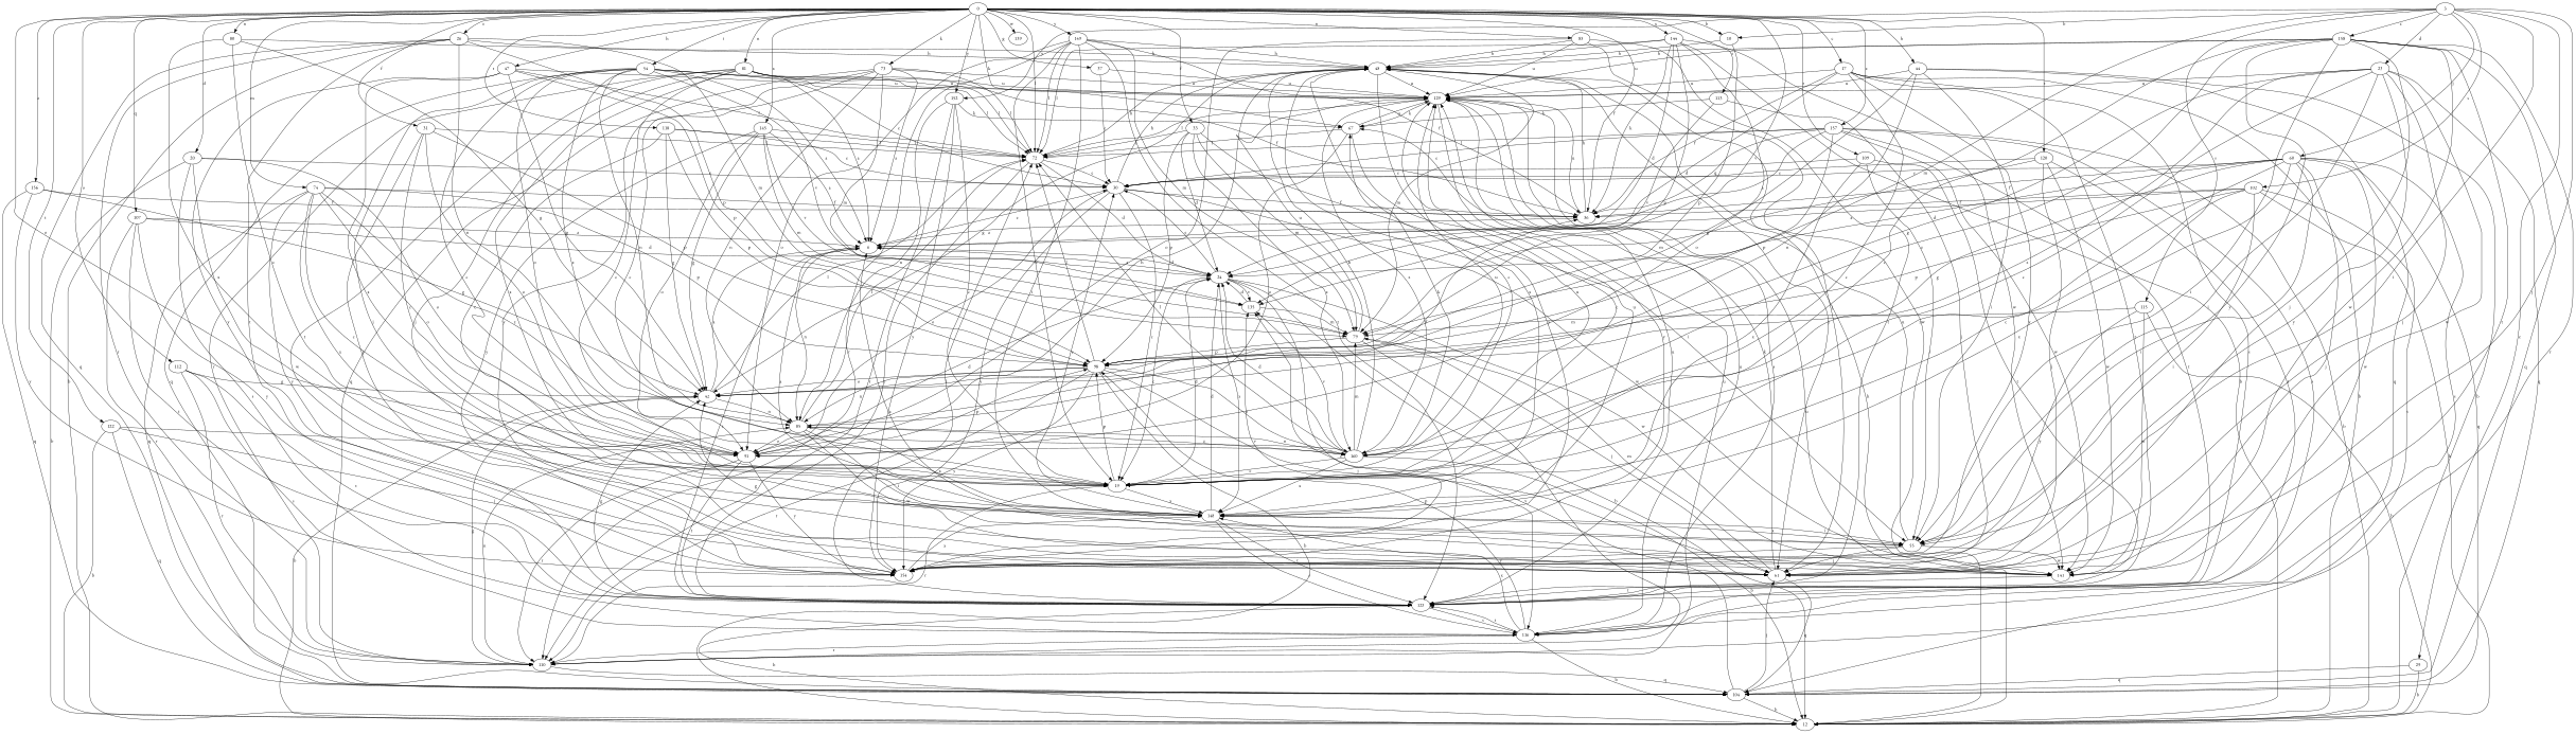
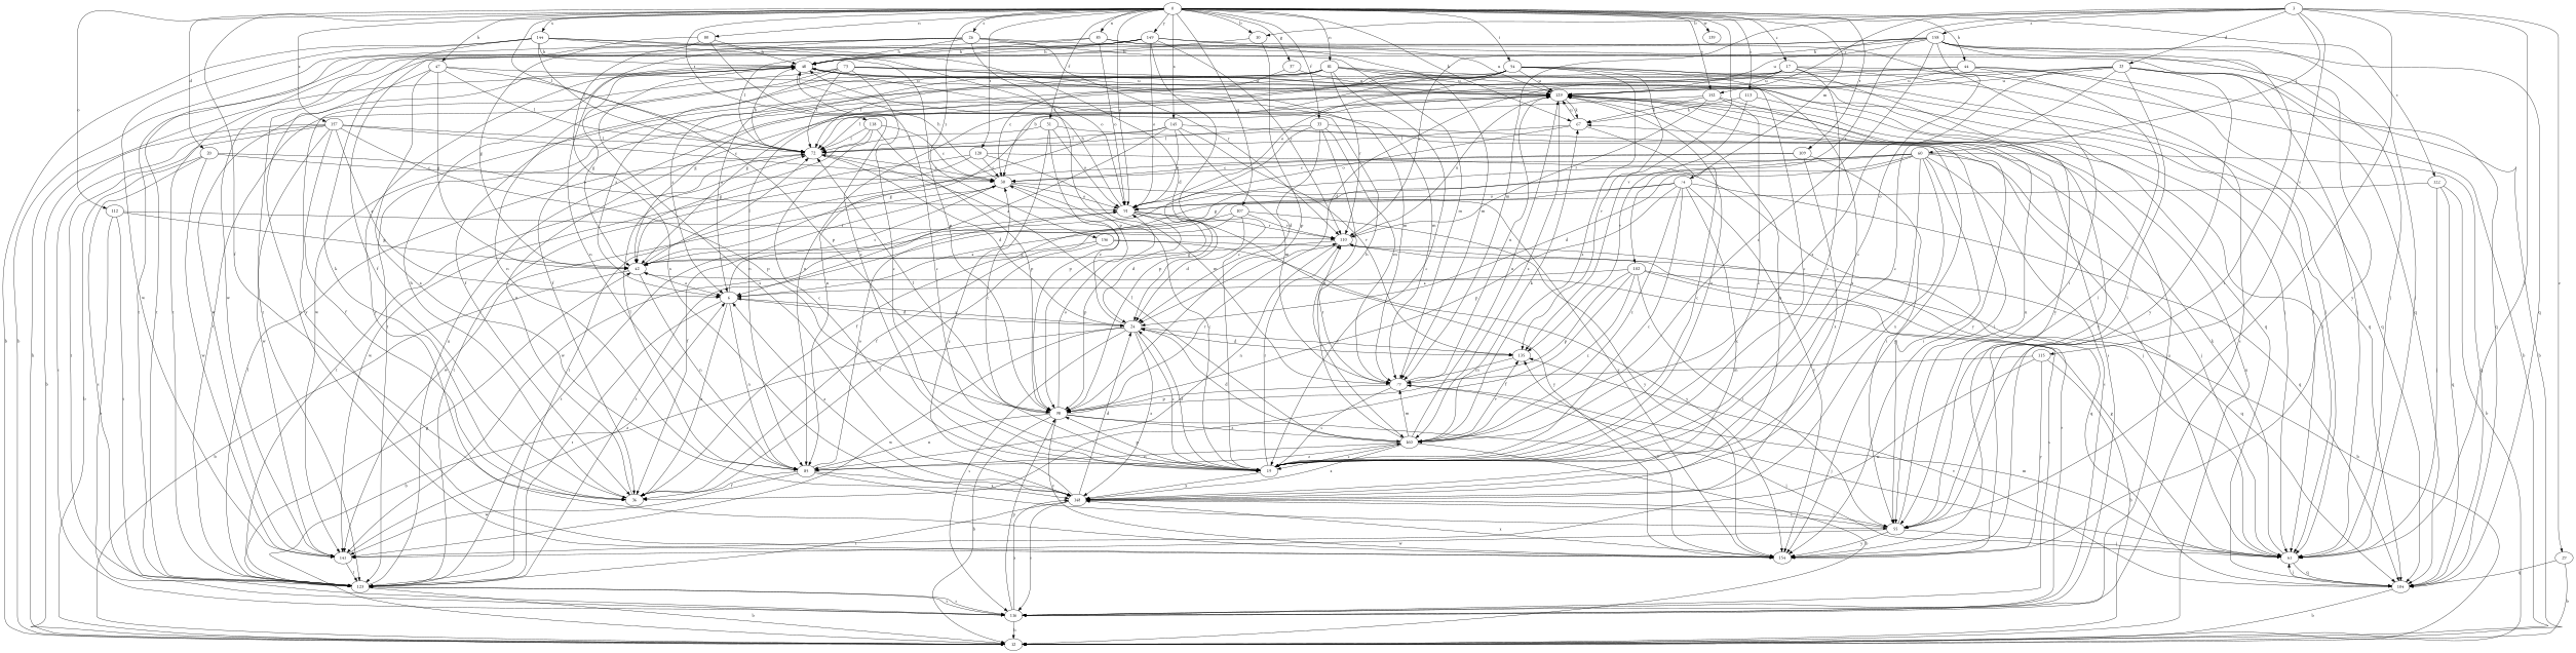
  strict digraph {
    fontname="EB Garamond"
    node [fontname="EB Garamond"]
    edge [fontname="EB Garamond"]
    0
    10
    17
    20
    26
    31
    33
    36
    37
    44
    47
    54
    n13 [label=73]
    67
    72
    74
    80
    81
    83
    91
    n21 [label=107]
    109
    112
    113
    118
    120
    122
    135
    139
    144
    145
    149
    152
    156
    157
    48
    98
    24
    123
    12
    129
    19
    116
    154
    30
    141
    79
    85
    110
    104
    61
    55
    160
    6
    42
    148
    3
    23
    29
    60
    102
    115
    158
    0 -> 10 [label=b]
    0 -> 17 [label=c]
    0 -> 20 [label=d]
    0 -> 26 [label=e]
    0 -> 31 [label=f]
    0 -> 33 [label=f]
    0 -> 36 [label=f]
    0 -> 37 [label=g]
    0 -> 44 [label=h]
    0 -> 47 [label=h]
    0 -> 54 [label=i]
-   0 -> n13 [label=k]
    0 -> 67 [label=k]
    0 -> 72 [label=l]
    0 -> 74 [label=m]
    0 -> 80 [label=n]
    0 -> 81 [label=n]
    0 -> 83 [label=n]
    0 -> 91 [label=o]
    0 -> n21 [label=q]
    0 -> 109 [label=r]
    0 -> 112 [label=o]
    0 -> 113 [label=s]
    0 -> 118 [label=t]
    0 -> 120 [label=t]
    0 -> 122 [label=t]
    0 -> 135 [label=v]
    0 -> 139 [label=w]
    0 -> 144 [label=x]
    0 -> 145 [label=x]
    0 -> 149 [label=y]
    0 -> 152 [label=y]
    0 -> 156 [label=z]
    0 -> 157 [label=z]
    10 -> 48 [label=h]
    10 -> 98 [label=p]
    17 -> 36 [label=f]
    17 -> 24 [label=d]
    17 -> 123 [label=t]
    17 -> 12 [label=b]
    17 -> 129 [label=u]
    17 -> 19 [label=c]
    17 -> 116 [label=s]
    17 -> 154 [label=y]
    20 -> 91 [label=o]
    20 -> 12 [label=b]
    20 -> 116 [label=s]
    20 -> 30 [label=e]
    20 -> 141 [label=w]
    26 -> 48 [label=h]
    26 -> 98 [label=p]
    26 -> 123 [label=t]
    26 -> 12 [label=b]
    26 -> 79 [label=m]
    26 -> 85 [label=n]
    26 -> 110 [label=r]
    26 -> 104 [label=q]
    31 -> 72 [label=l]
    31 -> 91 [label=o]
    31 -> 98 [label=p]
    31 -> 19 [label=c]
    31 -> 61 [label=j]
    33 -> 72 [label=l]
    33 -> 98 [label=p]
    33 -> 24 [label=d]
    33 -> 79 [label=m]
    33 -> 55 [label=i]
    33 -> 160 [label=z]
    36 -> 48 [label=h]
    36 -> 129 [label=u]
-   36 -> 6 [label=a]
+   6 -> 36 [label=a]
    37 -> 129 [label=u]
    37 -> 30 [label=e]
    44 -> 12 [label=b]
    44 -> 129 [label=u]
    44 -> 85 [label=n]
    44 -> 104 [label=q]
    44 -> 55 [label=i]
    44 -> 42 [label=g]
    47 -> 72 [label=l]
    47 -> 98 [label=p]
    47 -> 129 [label=u]
    47 -> 154 [label=y]
    47 -> 42 [label=g]
    47 -> 148 [label=x]
    54 -> 72 [label=l]
    54 -> 91 [label=o]
    54 -> 135 [label=v]
    54 -> 129 [label=u]
    54 -> 19 [label=c]
-   54 -> 30 [label=e]
+   54 -> 30 [label=b]
    54 -> 85 [label=n]
    54 -> 104 [label=q]
    54 -> 61 [label=j]
    54 -> 160 [label=z]
    54 -> 6 [label=a]
    n13 -> 72 [label=l]
    n13 -> 129 [label=u]
    n13 -> 19 [label=c]
    n13 -> 154 [label=y]
    n13 -> 79 [label=m]
    n13 -> 85 [label=n]
    n13 -> 104 [label=q]
    n13 -> 6 [label=a]
    67 -> 72 [label=l]
    67 -> 91 [label=o]
    67 -> 129 [label=u]
    67 -> 19 [label=c]
    72 -> 48 [label=h]
    72 -> 24 [label=d]
    72 -> 123 [label=t]
    72 -> 30 [label=e]
    74 -> 36 [label=f]
    74 -> 91 [label=o]
    74 -> 98 [label=p]
    74 -> 19 [label=c]
    74 -> 154 [label=y]
    74 -> 104 [label=q]
    74 -> 160 [label=z]
    74 -> 148 [label=x]
    80 -> 48 [label=h]
    80 -> 19 [label=c]
    80 -> 42 [label=g]
    80 -> 148 [label=x]
    81 -> 36 [label=f]
    81 -> 72 [label=l]
    81 -> 123 [label=t]
    81 -> 129 [label=u]
    81 -> 19 [label=c]
    81 -> 110 [label=r]
    81 -> 61 [label=j]
    81 -> 6 [label=a]
    81 -> 148 [label=x]
    83 -> 91 [label=o]
    83 -> 48 [label=h]
    83 -> 123 [label=t]
    83 -> 129 [label=u]
    83 -> 61 [label=j]
    91 -> 48 [label=h]
    91 -> 98 [label=p]
    91 -> 24 [label=d]
    91 -> 123 [label=t]
    91 -> 154 [label=y]
    91 -> 110 [label=r]
    n21 -> 24 [label=d]
    n21 -> 123 [label=t]
    n21 -> 154 [label=y]
    n21 -> 110 [label=r]
    n21 -> 6 [label=a]
    109 -> 123 [label=t]
    109 -> 30 [label=e]
    109 -> 55 [label=i]
    109 -> 148 [label=x]
    112 -> 123 [label=t]
    112 -> 116 [label=s]
    112 -> 110 [label=r]
    112 -> 42 [label=g]
    113 -> 67 [label=k]
    113 -> 135 [label=v]
    113 -> 61 [label=j]
    118 -> 72 [label=l]
    118 -> 98 [label=p]
    118 -> 19 [label=c]
    118 -> 30 [label=e]
    118 -> 42 [label=g]
    120 -> 123 [label=t]
    120 -> 30 [label=e]
    120 -> 141 [label=w]
    120 -> 79 [label=m]
    120 -> 61 [label=j]
    122 -> 91 [label=o]
    122 -> 12 [label=b]
    122 -> 104 [label=q]
    122 -> 61 [label=j]
    135 -> 24 [label=d]
    135 -> 79 [label=m]
    144 -> 36 [label=k]
    144 -> 72 [label=l]
    144 -> 91 [label=o]
    144 -> 48 [label=h]
    144 -> 98 [label=p]
    144 -> 24 [label=d]
    144 -> 12 [label=b]
    144 -> 141 [label=w]
    145 -> 72 [label=l]
    145 -> 91 [label=o]
    145 -> 135 [label=v]
    145 -> 154 [label=y]
    145 -> 79 [label=m]
    145 -> 6 [label=a]
    145 -> 42 [label=g]
    149 -> 36 [label=f]
    149 -> 72 [label=l]
    149 -> 91 [label=o]
    149 -> 48 [label=h]
    149 -> 123 [label=t]
    149 -> 19 [label=c]
    149 -> 79 [label=m]
    149 -> 110 [label=r]
    149 -> 55 [label=i]
    152 -> 67 [label=k]
    152 -> 19 [label=c]
    152 -> 154 [label=y]
    152 -> 85 [label=n]
    152 -> 110 [label=r]
    156 -> 36 [label=f]
    156 -> 154 [label=y]
    156 -> 104 [label=q]
    156 -> 42 [label=g]
-   157 -> 36 [label=q]
+   157 -> 36 [label=f]
    157 -> 72 [label=l]
    157 -> 98 [label=p]
    157 -> 123 [label=t]
    157 -> 12 [label=b]
    157 -> 116 [label=s]
    157 -> 30 [label=e]
    157 -> 141 [label=w]
    157 -> 6 [label=a]
    48 -> 129 [label=u]
    48 -> 19 [label=c]
    48 -> 154 [label=y]
    48 -> 141 [label=w]
    48 -> 79 [label=m]
    48 -> 61 [label=j]
    48 -> 42 [label=g]
    48 -> 148 [label=x]
    98 -> 72 [label=l]
-   98 -> 42 [label=o]
+   98 -> 91 [label=o]
    98 -> 12 [label=b]
    98 -> 154 [label=y]
    98 -> 85 [label=n]
    98 -> 110 [label=r]
    98 -> 61 [label=j]
    98 -> 160 [label=z]
    24 -> 135 [label=v]
    24 -> 12 [label=b]
    24 -> 19 [label=c]
    24 -> 116 [label=s]
    24 -> 30 [label=e]
    24 -> 141 [label=w]
    24 -> 6 [label=a]
    24 -> 148 [label=x]
    123 -> 72 [label=l]
    123 -> 12 [label=b]
    123 -> 129 [label=u]
    123 -> 116 [label=s]
    123 -> 42 [label=g]
    12 -> 48 [label=h]
    12 -> 129 [label=u]
    129 -> 67 [label=k]
    129 -> 72 [label=l]
    129 -> 116 [label=s]
    129 -> 154 [label=y]
    129 -> 160 [label=z]
    19 -> 98 [label=p]
    19 -> 24 [label=d]
    19 -> 129 [label=u]
    19 -> 110 [label=r]
    19 -> 148 [label=x]
    116 -> 98 [label=p]
    116 -> 123 [label=t]
    116 -> 12 [label=b]
    116 -> 129 [label=u]
    116 -> 110 [label=r]
    116 -> 148 [label=x]
    154 -> 135 [label=v]
    154 -> 148 [label=x]
    30 -> 36 [label=f]
    30 -> 91 [label=o]
    30 -> 48 [label=h]
    30 -> 19 [label=c]
    30 -> 154 [label=y]
    30 -> 141 [label=w]
    141 -> 123 [label=t]
    141 -> 6 [label=a]
    79 -> 98 [label=p]
    79 -> 129 [label=u]
+   79 -> 19 [label=c]
    79 -> 110 [label=r]
    79 -> 61 [label=j]
    85 -> 36 [label=f]
    85 -> 72 [label=l]
    85 -> 91 [label=o]
    85 -> 141 [label=w]
    85 -> 55 [label=i]
    85 -> 160 [label=z]
    85 -> 148 [label=x]
    110 -> 129 [label=u]
    110 -> 85 [label=n]
    110 -> 104 [label=q]
    110 -> 42 [label=g]
    104 -> 135 [label=v]
    104 -> 12 [label=b]
    104 -> 61 [label=j]
    61 -> 67 [label=k]
    61 -> 79 [label=m]
    61 -> 104 [label=q]
    61 -> 42 [label=g]
    55 -> 129 [label=u]
    55 -> 154 [label=y]
    55 -> 141 [label=w]
    55 -> 61 [label=j]
    55 -> 148 [label=x]
    160 -> 67 [label=k]
    160 -> 72 [label=l]
    160 -> 135 [label=v]
    160 -> 48 [label=h]
    160 -> 24 [label=d]
    160 -> 12 [label=b]
    160 -> 129 [label=u]
    160 -> 19 [label=c]
    160 -> 79 [label=m]
    160 -> 85 [label=n]
    160 -> 148 [label=x]
    6 -> 24 [label=d]
    6 -> 123 [label=t]
    6 -> 30 [label=e]
    6 -> 85 [label=n]
    42 -> 72 [label=l]
    42 -> 12 [label=b]
    42 -> 85 [label=n]
    42 -> 6 [label=a]
    148 -> 24 [label=d]
    148 -> 123 [label=t]
    148 -> 129 [label=u]
    148 -> 116 [label=s]
    148 -> 30 [label=e]
    148 -> 55 [label=i]
    148 -> 6 [label=a]
    3 -> 10 [label=b]
    3 -> 152 [label=y]
    3 -> 79 [label=m]
    3 -> 61 [label=j]
    3 -> 55 [label=i]
    3 -> 23 [label=d]
    3 -> 29 [label=e]
    3 -> 60 [label=j]
    3 -> 102 [label=s]
    3 -> 115 [label=s]
    3 -> 158 [label=z]
    23 -> 129 [label=u]
    23 -> 19 [label=c]
    23 -> 154 [label=y]
    23 -> 141 [label=w]
    23 -> 104 [label=q]
    23 -> 61 [label=j]
    23 -> 55 [label=i]
    23 -> 160 [label=z]
    23 -> 42 [label=g]
    29 -> 12 [label=b]
    29 -> 104 [label=q]
    60 -> 36 [label=f]
    60 -> 24 [label=d]
    60 -> 19 [label=c]
    60 -> 116 [label=s]
    60 -> 30 [label=e]
    60 -> 141 [label=w]
    60 -> 104 [label=q]
    60 -> 61 [label=j]
    60 -> 55 [label=i]
    60 -> 42 [label=g]
    60 -> 148 [label=x]
    102 -> 36 [label=f]
    102 -> 98 [label=p]
    102 -> 12 [label=b]
    102 -> 116 [label=s]
    102 -> 55 [label=i]
    102 -> 160 [label=z]
    102 -> 6 [label=a]
    115 -> 12 [label=b]
    115 -> 154 [label=y]
    115 -> 141 [label=w]
    115 -> 79 [label=m]
    158 -> 48 [label=h]
    158 -> 123 [label=t]
    158 -> 129 [label=u]
    158 -> 19 [label=c]
    158 -> 154 [label=y]
    158 -> 141 [label=w]
    158 -> 110 [label=r]
    158 -> 104 [label=q]
    158 -> 61 [label=j]
    158 -> 55 [label=i]
    158 -> 160 [label=z]
  }
